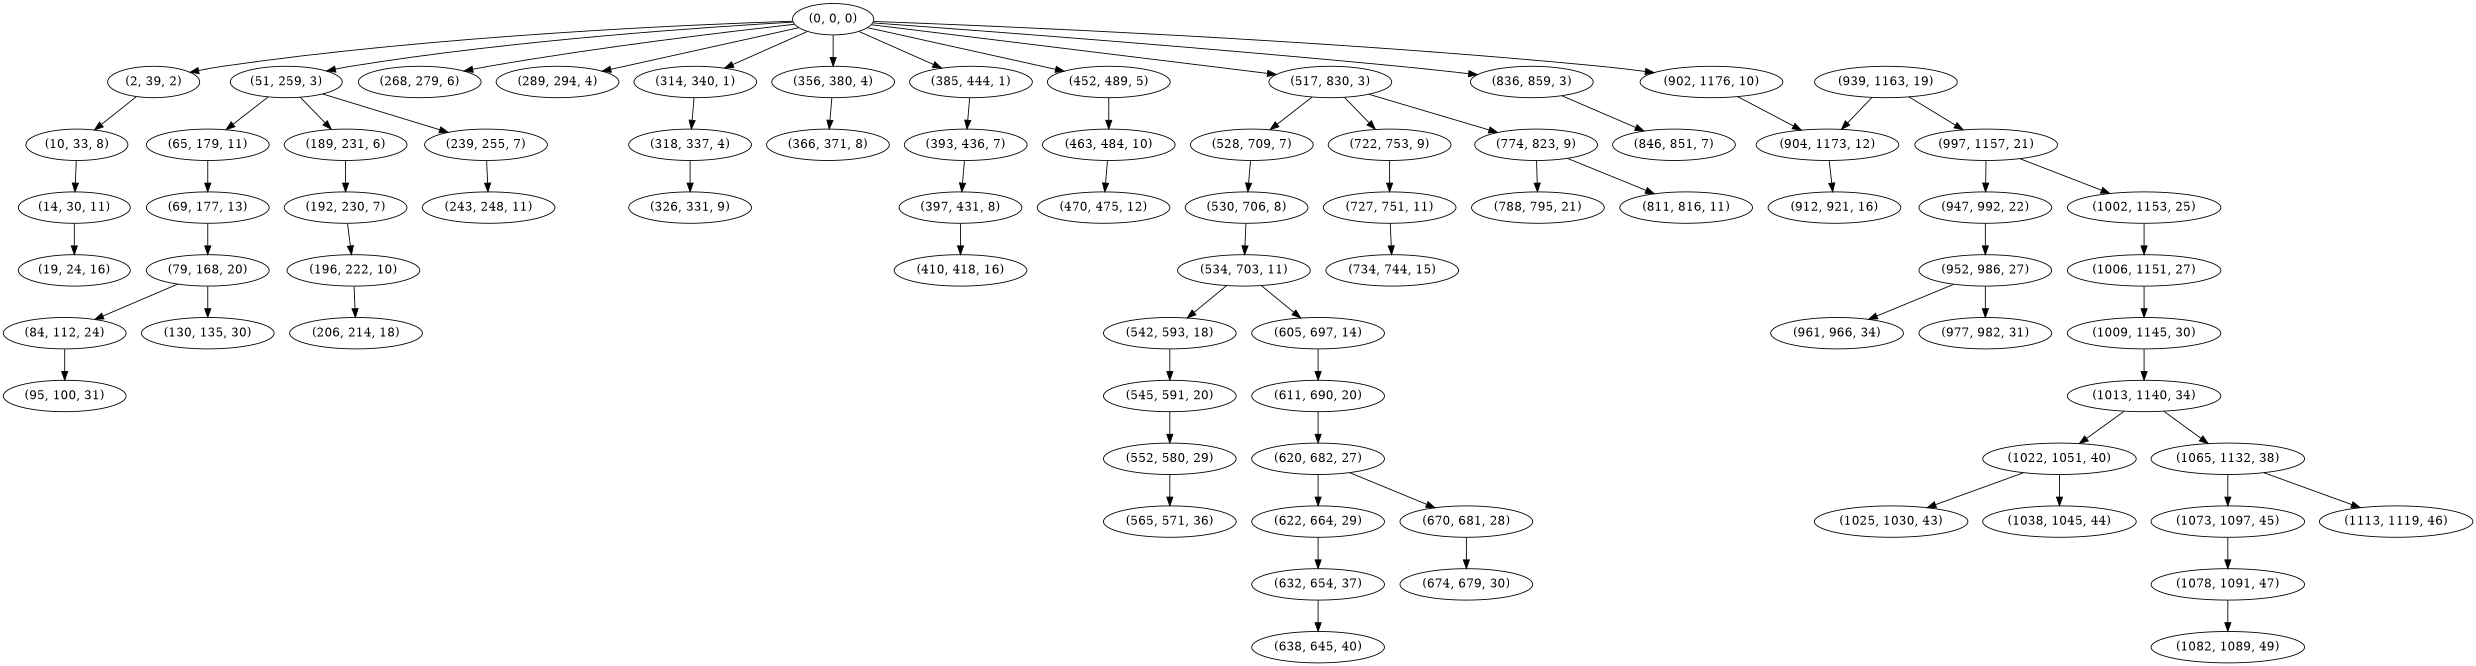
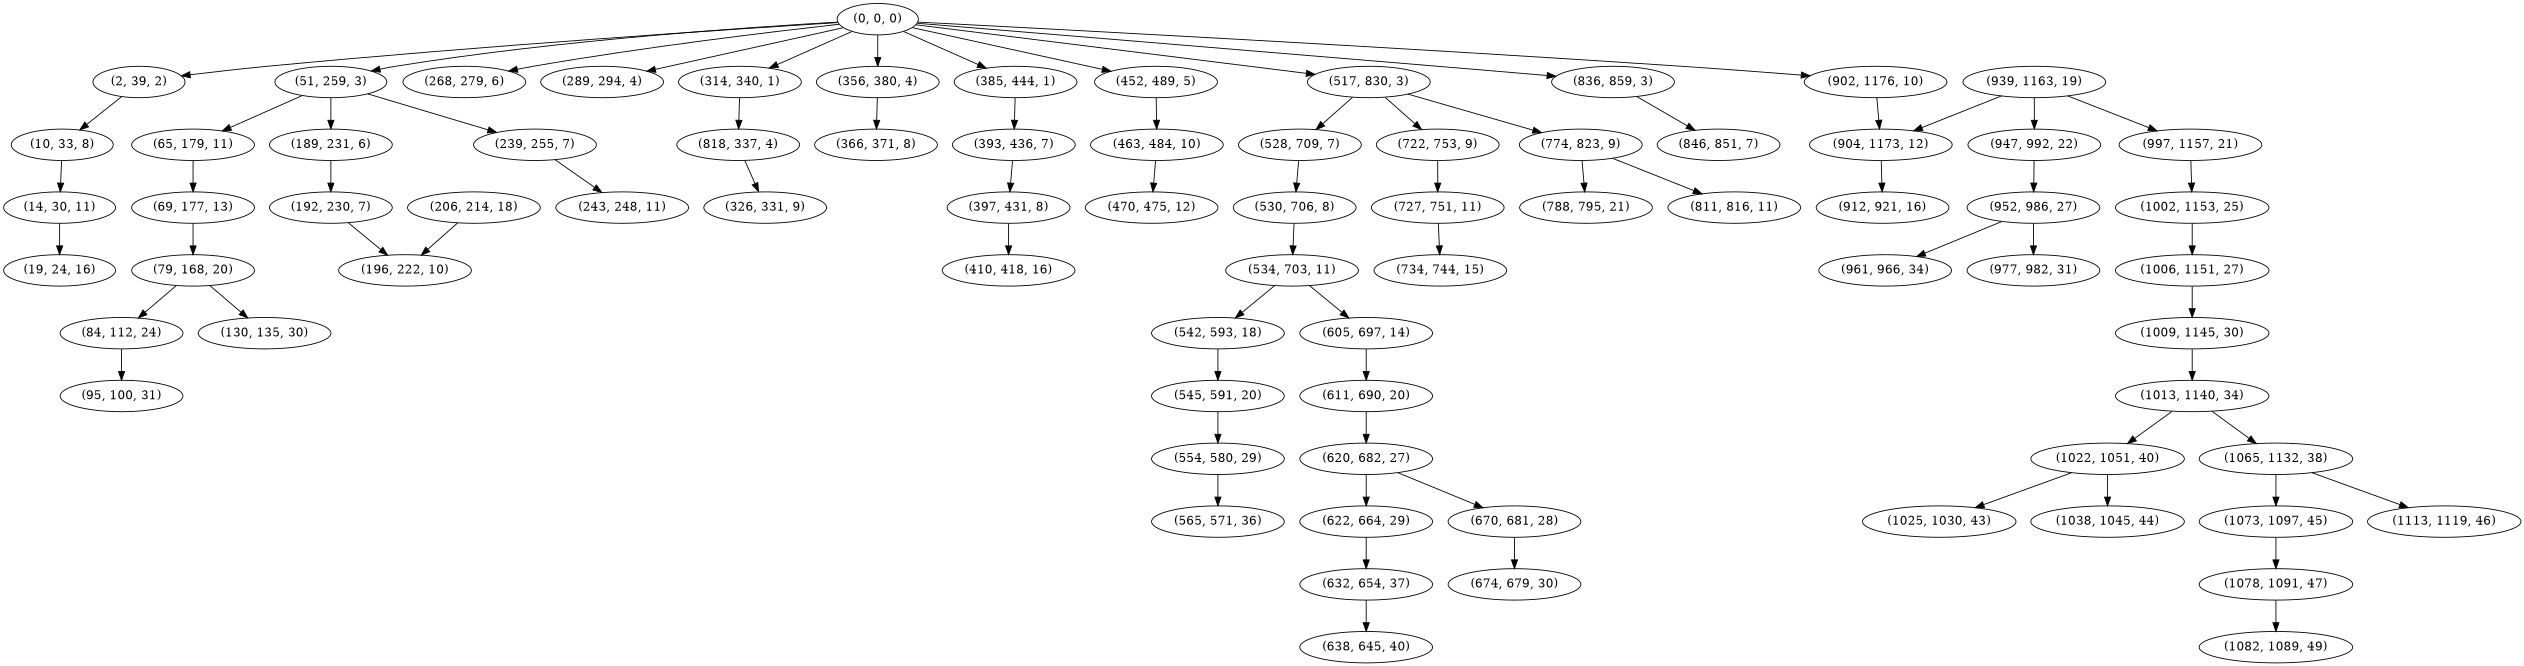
  digraph {
    "(0, 0, 0)"
    "(2, 39, 2)"
    "(51, 259, 3)"
    "(268, 279, 6)"
    "(289, 294, 4)"
    "(314, 340, 1)"
    "(356, 380, 4)"
    "(385, 444, 1)"
    "(452, 489, 5)"
    "(517, 830, 3)"
    "(836, 859, 3)"
    "(902, 1176, 10)"
    "(10, 33, 8)"
    "(65, 179, 11)"
    "(189, 231, 6)"
    "(239, 255, 7)"
-   "(318, 337, 4)"
+   "(318, 337, 4)" [label="(818, 337, 4)"]
    "(366, 371, 8)"
    "(393, 436, 7)"
    "(463, 484, 10)"
    "(528, 709, 7)"
    "(722, 753, 9)"
    "(774, 823, 9)"
    "(846, 851, 7)"
    "(904, 1173, 12)"
    "(14, 30, 11)"
    "(19, 24, 16)"
    "(69, 177, 13)"
    "(192, 230, 7)"
    "(243, 248, 11)"
    "(79, 168, 20)"
    "(84, 112, 24)"
    "(130, 135, 30)"
    "(95, 100, 31)"
    "(196, 222, 10)"
    "(206, 214, 18)"
    "(326, 331, 9)"
    "(397, 431, 8)"
    "(410, 418, 16)"
    "(470, 475, 12)"
    "(530, 706, 8)"
    "(727, 751, 11)"
    "(788, 795, 21)"
    "(811, 816, 11)"
    "(534, 703, 11)"
    "(542, 593, 18)"
    "(605, 697, 14)"
    "(545, 591, 20)"
    "(611, 690, 20)"
-   "(554, 580, 29)" [label="(552, 580, 29)"]
+   "(554, 580, 29)"
    "(565, 571, 36)"
    "(620, 682, 27)"
    "(622, 664, 29)"
    "(670, 681, 28)"
    "(632, 654, 37)"
    "(674, 679, 30)"
    "(638, 645, 40)"
    "(734, 744, 15)"
    "(912, 921, 16)"
    "(939, 1163, 19)"
    "(947, 992, 22)"
    "(997, 1157, 21)"
    "(952, 986, 27)"
    "(1002, 1153, 25)"
    "(961, 966, 34)"
    "(977, 982, 31)"
    "(1006, 1151, 27)"
    "(1009, 1145, 30)"
    "(1013, 1140, 34)"
    "(1022, 1051, 40)"
    "(1065, 1132, 38)"
    "(1025, 1030, 43)"
    "(1038, 1045, 44)"
    "(1073, 1097, 45)"
    "(1113, 1119, 46)"
    "(1078, 1091, 47)"
    "(1082, 1089, 49)"
    "(0, 0, 0)" -> "(2, 39, 2)"
    "(0, 0, 0)" -> "(51, 259, 3)"
    "(0, 0, 0)" -> "(268, 279, 6)"
    "(0, 0, 0)" -> "(289, 294, 4)"
    "(0, 0, 0)" -> "(314, 340, 1)"
    "(0, 0, 0)" -> "(356, 380, 4)"
    "(0, 0, 0)" -> "(385, 444, 1)"
    "(0, 0, 0)" -> "(452, 489, 5)"
    "(0, 0, 0)" -> "(517, 830, 3)"
    "(0, 0, 0)" -> "(836, 859, 3)"
    "(0, 0, 0)" -> "(902, 1176, 10)"
    "(2, 39, 2)" -> "(10, 33, 8)"
    "(51, 259, 3)" -> "(65, 179, 11)"
    "(51, 259, 3)" -> "(189, 231, 6)"
    "(51, 259, 3)" -> "(239, 255, 7)"
    "(314, 340, 1)" -> "(318, 337, 4)"
    "(356, 380, 4)" -> "(366, 371, 8)"
    "(385, 444, 1)" -> "(393, 436, 7)"
    "(452, 489, 5)" -> "(463, 484, 10)"
    "(517, 830, 3)" -> "(528, 709, 7)"
    "(517, 830, 3)" -> "(722, 753, 9)"
    "(517, 830, 3)" -> "(774, 823, 9)"
    "(836, 859, 3)" -> "(846, 851, 7)"
    "(902, 1176, 10)" -> "(904, 1173, 12)"
    "(10, 33, 8)" -> "(14, 30, 11)"
    "(65, 179, 11)" -> "(69, 177, 13)"
    "(189, 231, 6)" -> "(192, 230, 7)"
    "(239, 255, 7)" -> "(243, 248, 11)"
    "(318, 337, 4)" -> "(326, 331, 9)"
    "(393, 436, 7)" -> "(397, 431, 8)"
    "(463, 484, 10)" -> "(470, 475, 12)"
    "(528, 709, 7)" -> "(530, 706, 8)"
    "(722, 753, 9)" -> "(727, 751, 11)"
    "(774, 823, 9)" -> "(788, 795, 21)"
    "(774, 823, 9)" -> "(811, 816, 11)"
    "(904, 1173, 12)" -> "(912, 921, 16)"
    "(14, 30, 11)" -> "(19, 24, 16)"
    "(69, 177, 13)" -> "(79, 168, 20)"
    "(192, 230, 7)" -> "(196, 222, 10)"
    "(79, 168, 20)" -> "(84, 112, 24)"
    "(79, 168, 20)" -> "(130, 135, 30)"
    "(84, 112, 24)" -> "(95, 100, 31)"
-   "(196, 222, 10)" -> "(206, 214, 18)"
+   "(206, 214, 18)" -> "(196, 222, 10)"
    "(397, 431, 8)" -> "(410, 418, 16)"
    "(530, 706, 8)" -> "(534, 703, 11)"
    "(727, 751, 11)" -> "(734, 744, 15)"
    "(534, 703, 11)" -> "(542, 593, 18)"
    "(534, 703, 11)" -> "(605, 697, 14)"
    "(542, 593, 18)" -> "(545, 591, 20)"
    "(605, 697, 14)" -> "(611, 690, 20)"
    "(545, 591, 20)" -> "(554, 580, 29)"
    "(611, 690, 20)" -> "(620, 682, 27)"
    "(554, 580, 29)" -> "(565, 571, 36)"
    "(620, 682, 27)" -> "(622, 664, 29)"
    "(620, 682, 27)" -> "(670, 681, 28)"
    "(622, 664, 29)" -> "(632, 654, 37)"
    "(670, 681, 28)" -> "(674, 679, 30)"
    "(632, 654, 37)" -> "(638, 645, 40)"
    "(939, 1163, 19)" -> "(904, 1173, 12)"
-   "(997, 1157, 21)" -> "(947, 992, 22)"
+   "(939, 1163, 19)" -> "(947, 992, 22)"
    "(939, 1163, 19)" -> "(997, 1157, 21)"
    "(947, 992, 22)" -> "(952, 986, 27)"
    "(997, 1157, 21)" -> "(1002, 1153, 25)"
    "(952, 986, 27)" -> "(961, 966, 34)"
    "(952, 986, 27)" -> "(977, 982, 31)"
    "(1002, 1153, 25)" -> "(1006, 1151, 27)"
    "(1006, 1151, 27)" -> "(1009, 1145, 30)"
    "(1009, 1145, 30)" -> "(1013, 1140, 34)"
    "(1013, 1140, 34)" -> "(1022, 1051, 40)"
    "(1013, 1140, 34)" -> "(1065, 1132, 38)"
    "(1022, 1051, 40)" -> "(1025, 1030, 43)"
    "(1022, 1051, 40)" -> "(1038, 1045, 44)"
    "(1065, 1132, 38)" -> "(1073, 1097, 45)"
    "(1065, 1132, 38)" -> "(1113, 1119, 46)"
    "(1073, 1097, 45)" -> "(1078, 1091, 47)"
    "(1078, 1091, 47)" -> "(1082, 1089, 49)"
  }
